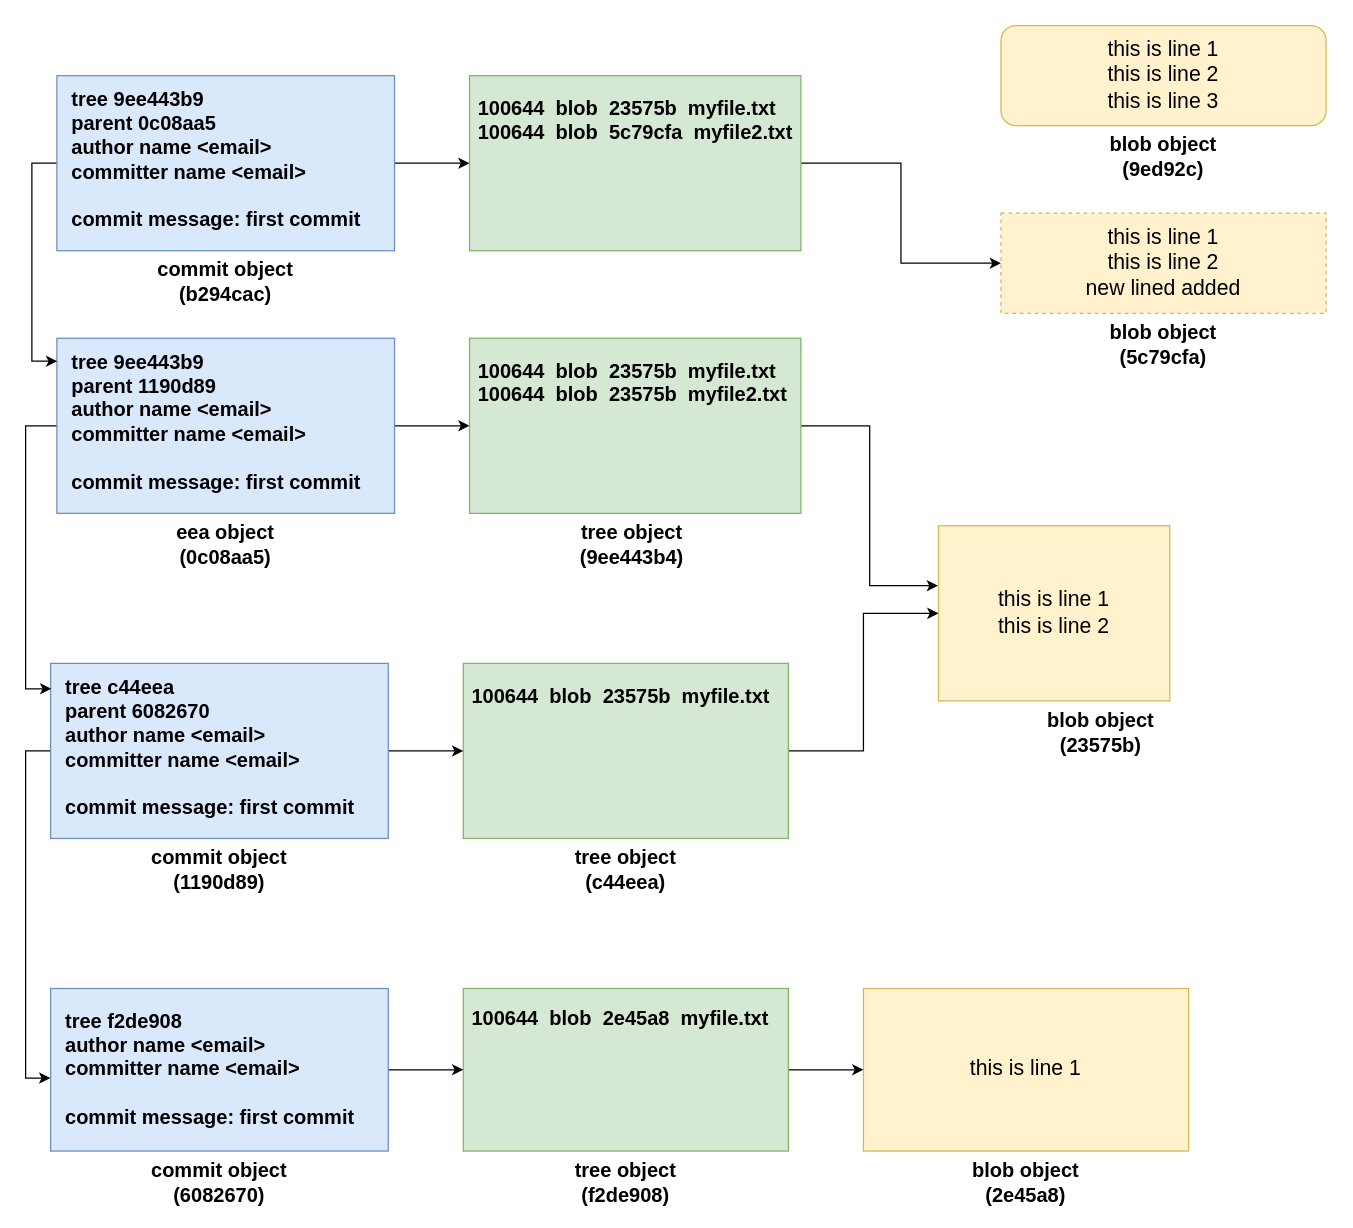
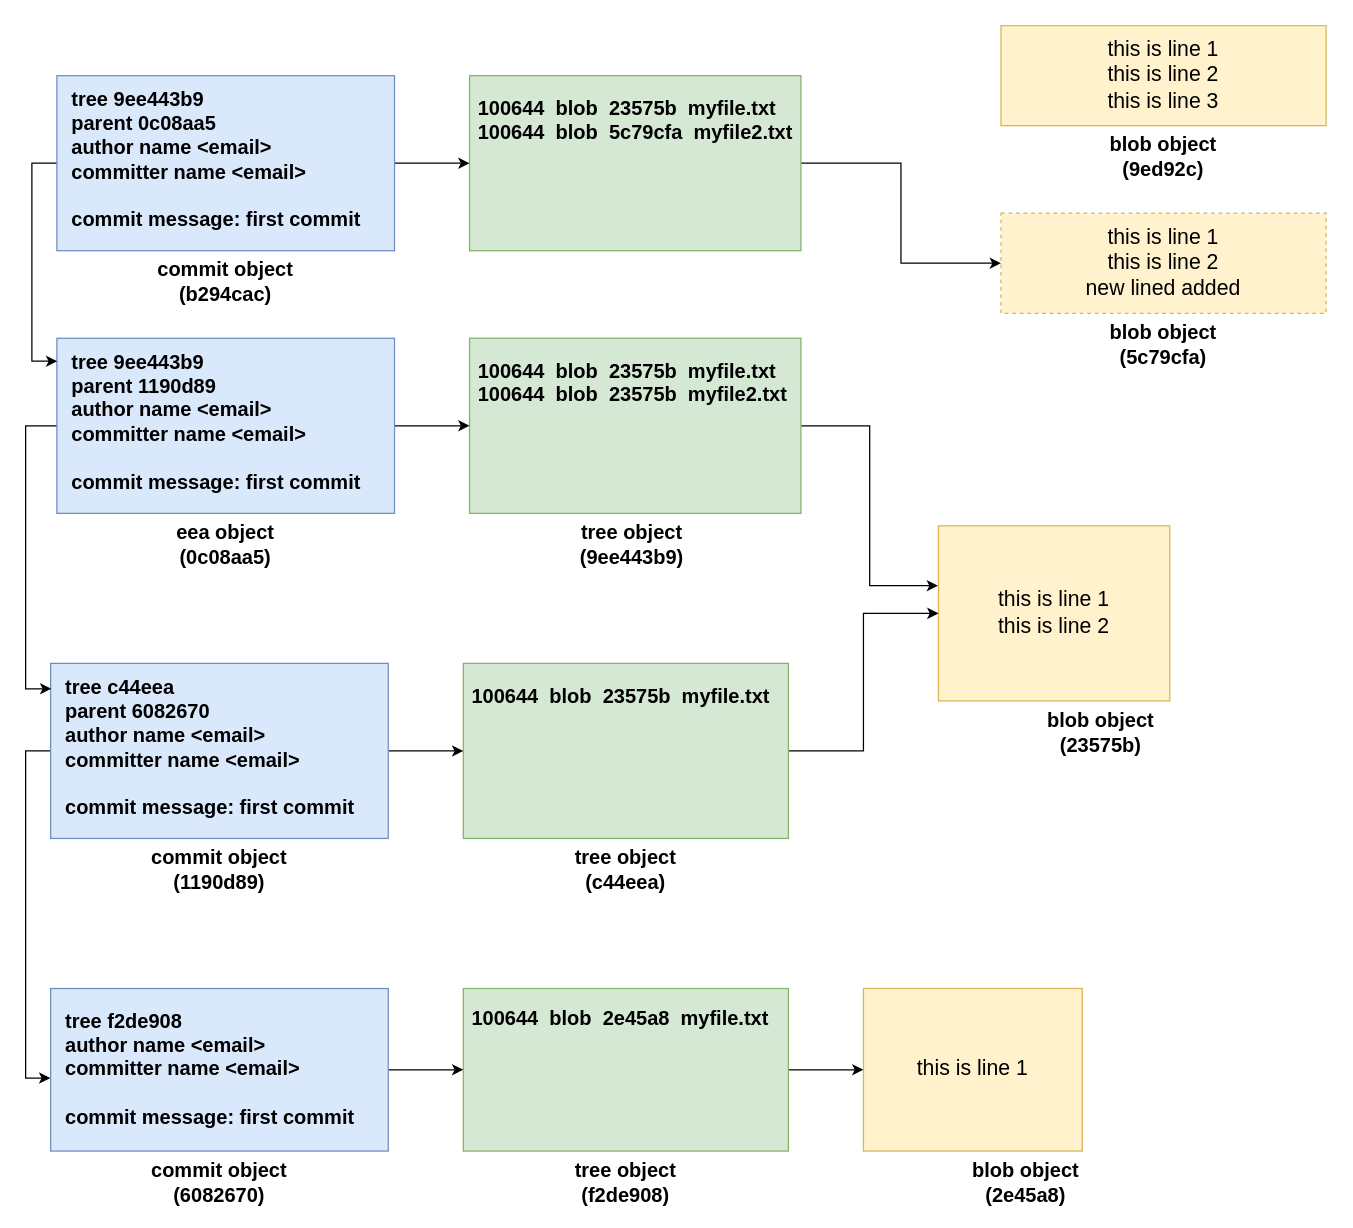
  <mxCell id="0" />
  <mxCell id="1" parent="0" />
- <mxCell id="2" value="this is line 1" style="rounded=0;whiteSpace=wrap;html=1;fillColor=#fff2cc;strokeColor=#d6b656;fontSize=17;" vertex="1" parent="1"><mxGeometry x="690" y="790" width="260" height="130" as="geometry" /></mxCell>
+ <mxCell id="2" value="this is line 1" style="rounded=0;whiteSpace=wrap;html=1;fillColor=#fff2cc;strokeColor=#d6b656;fontSize=17;" vertex="1" parent="1"><mxGeometry x="690" y="790" width="175" height="130" as="geometry" /></mxCell>
  <mxCell id="3" style="edgeStyle=orthogonalEdgeStyle;rounded=0;orthogonalLoop=1;jettySize=auto;html=1;" edge="1" parent="1" source="4" target="2"><mxGeometry relative="1" as="geometry" /></mxCell>
  <mxCell id="4" value="" style="rounded=0;whiteSpace=wrap;html=1;fillColor=#d5e8d4;strokeColor=#82b366;fontSize=17;" vertex="1" parent="1"><mxGeometry x="370" y="790" width="260" height="130" as="geometry" /></mxCell>
  <mxCell id="5" style="edgeStyle=orthogonalEdgeStyle;rounded=0;orthogonalLoop=1;jettySize=auto;html=1;entryX=0;entryY=0.5;entryDx=0;entryDy=0;" edge="1" parent="1" source="6" target="4"><mxGeometry relative="1" as="geometry" /></mxCell>
  <mxCell id="6" value="" style="rounded=0;whiteSpace=wrap;html=1;fillColor=#dae8fc;strokeColor=#6c8ebf;fontSize=17;" vertex="1" parent="1"><mxGeometry x="40" y="790" width="270" height="130" as="geometry" /></mxCell>
  <mxCell id="7" value="blob object&lt;br&gt;(2e45a8)" style="text;html=1;strokeColor=none;fillColor=none;align=center;verticalAlign=middle;whiteSpace=wrap;rounded=0;fontStyle=1;fontSize=16;" vertex="1" parent="1"><mxGeometry x="690" y="930" width="260" height="30" as="geometry" /></mxCell>
  <mxCell id="8" value="tree object&lt;br&gt;(f2de908)" style="text;html=1;strokeColor=none;fillColor=none;align=center;verticalAlign=middle;whiteSpace=wrap;rounded=0;fontStyle=1;fontSize=16;" vertex="1" parent="1"><mxGeometry x="370" y="930" width="260" height="30" as="geometry" /></mxCell>
  <mxCell id="9" value="commit object&lt;br&gt;(6082670)" style="text;html=1;strokeColor=none;fillColor=none;align=center;verticalAlign=middle;whiteSpace=wrap;rounded=0;fontStyle=1;fontSize=16;" vertex="1" parent="1"><mxGeometry x="40" y="930" width="270" height="30" as="geometry" /></mxCell>
  <mxCell id="10" value="tree&amp;nbsp;f2de908&lt;br&gt;author name &amp;lt;email&amp;gt;&lt;br&gt;committer name &amp;lt;email&amp;gt;&lt;br&gt;&lt;br&gt;commit message: first commit" style="text;html=1;strokeColor=none;fillColor=none;align=left;verticalAlign=top;whiteSpace=wrap;rounded=0;fontStyle=1;fontSize=16;" vertex="1" parent="1"><mxGeometry x="50" y="800" width="250" height="115" as="geometry" /></mxCell>
  <mxCell id="11" value="100644&amp;nbsp; blob&amp;nbsp; 2e45a8&amp;nbsp; myfile.txt" style="text;html=1;strokeColor=none;fillColor=none;align=left;verticalAlign=top;whiteSpace=wrap;rounded=0;fontStyle=1;fontSize=16;" vertex="1" parent="1"><mxGeometry x="375" y="797.5" width="250" height="115" as="geometry" /></mxCell>
  <mxCell id="12" value="this is line 1&#10;this is line 2" style="rounded=0;whiteSpace=wrap;html=1;fillColor=#fff2cc;strokeColor=#d6b656;fontSize=17;" vertex="1" parent="1"><mxGeometry x="750" y="420" width="185" height="140" as="geometry" /></mxCell>
  <mxCell id="13" value="blob object&lt;br&gt;(23575b)" style="text;html=1;strokeColor=none;fillColor=none;align=center;verticalAlign=middle;whiteSpace=wrap;rounded=0;fontStyle=1;fontSize=16;" vertex="1" parent="1"><mxGeometry x="750" y="570" width="260" height="30" as="geometry" /></mxCell>
  <mxCell id="14" style="edgeStyle=orthogonalEdgeStyle;rounded=0;orthogonalLoop=1;jettySize=auto;html=1;entryX=0;entryY=0.5;entryDx=0;entryDy=0;" edge="1" parent="1" source="15" target="12"><mxGeometry relative="1" as="geometry" /></mxCell>
  <mxCell id="15" value="" style="rounded=0;whiteSpace=wrap;html=1;fillColor=#d5e8d4;strokeColor=#82b366;fontSize=17;" vertex="1" parent="1"><mxGeometry x="370" y="530" width="260" height="140" as="geometry" /></mxCell>
  <mxCell id="16" style="edgeStyle=orthogonalEdgeStyle;rounded=0;orthogonalLoop=1;jettySize=auto;html=1;entryX=0;entryY=0.5;entryDx=0;entryDy=0;" edge="1" parent="1" source="18" target="15"><mxGeometry relative="1" as="geometry" /></mxCell>
  <mxCell id="17" style="edgeStyle=orthogonalEdgeStyle;rounded=0;orthogonalLoop=1;jettySize=auto;html=1;entryX=-0.001;entryY=0.551;entryDx=0;entryDy=0;entryPerimeter=0;" edge="1" parent="1" source="18" target="6"><mxGeometry relative="1" as="geometry"><Array as="points"><mxPoint x="20" y="600" /><mxPoint x="20" y="862" /></Array></mxGeometry></mxCell>
  <mxCell id="18" value="" style="rounded=0;whiteSpace=wrap;html=1;fillColor=#dae8fc;strokeColor=#6c8ebf;fontSize=17;" vertex="1" parent="1"><mxGeometry x="40" y="530" width="270" height="140" as="geometry" /></mxCell>
  <mxCell id="19" value="tree object&lt;br&gt;(c44eea)" style="text;html=1;strokeColor=none;fillColor=none;align=center;verticalAlign=middle;whiteSpace=wrap;rounded=0;fontStyle=1;fontSize=16;" vertex="1" parent="1"><mxGeometry x="370" y="680" width="260" height="30" as="geometry" /></mxCell>
  <mxCell id="20" value="commit object&lt;br&gt;(1190d89)" style="text;html=1;strokeColor=none;fillColor=none;align=center;verticalAlign=middle;whiteSpace=wrap;rounded=0;fontStyle=1;fontSize=16;" vertex="1" parent="1"><mxGeometry x="40" y="680" width="270" height="30" as="geometry" /></mxCell>
  <mxCell id="21" value="tree&amp;nbsp;c44eea&lt;br&gt;parent&amp;nbsp;6082670&lt;br&gt;author name &amp;lt;email&amp;gt;&lt;br&gt;committer name &amp;lt;email&amp;gt;&lt;br&gt;&lt;br&gt;commit message: first commit" style="text;html=1;strokeColor=none;fillColor=none;align=left;verticalAlign=top;whiteSpace=wrap;rounded=0;fontStyle=1;fontSize=16;" vertex="1" parent="1"><mxGeometry x="50" y="532.5" width="250" height="130" as="geometry" /></mxCell>
  <mxCell id="22" value="100644&amp;nbsp; blob&amp;nbsp; 23575b&amp;nbsp; myfile.txt" style="text;html=1;strokeColor=none;fillColor=none;align=left;verticalAlign=top;whiteSpace=wrap;rounded=0;fontStyle=1;fontSize=16;" vertex="1" parent="1"><mxGeometry x="375" y="540" width="250" height="115" as="geometry" /></mxCell>
  <mxCell id="23" style="edgeStyle=orthogonalEdgeStyle;rounded=0;orthogonalLoop=1;jettySize=auto;html=1;entryX=-0.002;entryY=0.342;entryDx=0;entryDy=0;entryPerimeter=0;" edge="1" parent="1" source="24" target="12"><mxGeometry relative="1" as="geometry" /></mxCell>
  <mxCell id="24" value="" style="rounded=0;whiteSpace=wrap;html=1;fillColor=#d5e8d4;strokeColor=#82b366;fontSize=17;" vertex="1" parent="1"><mxGeometry x="375" y="270" width="265" height="140" as="geometry" /></mxCell>
  <mxCell id="25" style="edgeStyle=orthogonalEdgeStyle;rounded=0;orthogonalLoop=1;jettySize=auto;html=1;entryX=0;entryY=0.5;entryDx=0;entryDy=0;" edge="1" parent="1" source="27" target="24"><mxGeometry relative="1" as="geometry" /></mxCell>
  <mxCell id="26" style="edgeStyle=orthogonalEdgeStyle;rounded=0;orthogonalLoop=1;jettySize=auto;html=1;entryX=0.002;entryY=0.145;entryDx=0;entryDy=0;entryPerimeter=0;" edge="1" parent="1" source="27" target="18"><mxGeometry relative="1" as="geometry"><Array as="points"><mxPoint x="20" y="340" /><mxPoint x="20" y="550" /></Array></mxGeometry></mxCell>
  <mxCell id="27" value="" style="rounded=0;whiteSpace=wrap;html=1;fillColor=#dae8fc;strokeColor=#6c8ebf;fontSize=17;" vertex="1" parent="1"><mxGeometry x="45" y="270" width="270" height="140" as="geometry" /></mxCell>
- <mxCell id="28" value="tree object&lt;br&gt;(9ee443b4)" style="text;html=1;strokeColor=none;fillColor=none;align=center;verticalAlign=middle;whiteSpace=wrap;rounded=0;fontStyle=1;fontSize=16;" vertex="1" parent="1"><mxGeometry x="375" y="420" width="260" height="30" as="geometry" /></mxCell>
+ <mxCell id="28" value="tree object&lt;br&gt;(9ee443b9)" style="text;html=1;strokeColor=none;fillColor=none;align=center;verticalAlign=middle;whiteSpace=wrap;rounded=0;fontStyle=1;fontSize=16;" vertex="1" parent="1"><mxGeometry x="375" y="420" width="260" height="30" as="geometry" /></mxCell>
  <mxCell id="29" value="eea object&lt;br&gt;(0c08aa5)" style="text;html=1;strokeColor=none;fillColor=none;align=center;verticalAlign=middle;whiteSpace=wrap;rounded=0;fontStyle=1;fontSize=16;" vertex="1" parent="1"><mxGeometry x="45" y="420" width="270" height="30" as="geometry" /></mxCell>
  <mxCell id="30" value="tree&amp;nbsp;9ee443b9&lt;br&gt;parent&amp;nbsp;1190d89&lt;br&gt;author name &amp;lt;email&amp;gt;&lt;br&gt;committer name &amp;lt;email&amp;gt;&lt;br&gt;&lt;br&gt;commit message: first commit" style="text;html=1;strokeColor=none;fillColor=none;align=left;verticalAlign=top;whiteSpace=wrap;rounded=0;fontStyle=1;fontSize=16;" vertex="1" parent="1"><mxGeometry x="55" y="272.5" width="250" height="130" as="geometry" /></mxCell>
  <mxCell id="31" value="100644&amp;nbsp; blob&amp;nbsp; 23575b&amp;nbsp; myfile.txt&lt;br&gt;100644&amp;nbsp; blob&amp;nbsp; 23575b&amp;nbsp; myfile2.txt" style="text;html=1;strokeColor=none;fillColor=none;align=left;verticalAlign=top;whiteSpace=wrap;rounded=0;fontStyle=1;fontSize=16;" vertex="1" parent="1"><mxGeometry x="380" y="280" width="250" height="115" as="geometry" /></mxCell>
  <mxCell id="32" style="edgeStyle=orthogonalEdgeStyle;rounded=0;orthogonalLoop=1;jettySize=auto;html=1;" edge="1" parent="1" source="33" target="42"><mxGeometry relative="1" as="geometry" /></mxCell>
  <mxCell id="33" value="" style="rounded=0;whiteSpace=wrap;html=1;fillColor=#d5e8d4;strokeColor=#82b366;fontSize=17;" vertex="1" parent="1"><mxGeometry x="375" y="60" width="265" height="140" as="geometry" /></mxCell>
  <mxCell id="34" style="edgeStyle=orthogonalEdgeStyle;rounded=0;orthogonalLoop=1;jettySize=auto;html=1;entryX=0;entryY=0.5;entryDx=0;entryDy=0;" edge="1" parent="1" source="36" target="33"><mxGeometry relative="1" as="geometry" /></mxCell>
  <mxCell id="35" style="edgeStyle=orthogonalEdgeStyle;rounded=0;orthogonalLoop=1;jettySize=auto;html=1;entryX=0.001;entryY=0.131;entryDx=0;entryDy=0;entryPerimeter=0;" edge="1" parent="1" source="36" target="27"><mxGeometry relative="1" as="geometry"><Array as="points"><mxPoint x="25" y="130" /><mxPoint x="25" y="288" /></Array></mxGeometry></mxCell>
  <mxCell id="36" value="" style="rounded=0;whiteSpace=wrap;html=1;fillColor=#dae8fc;strokeColor=#6c8ebf;fontSize=17;" vertex="1" parent="1"><mxGeometry x="45" y="60" width="270" height="140" as="geometry" /></mxCell>
  <mxCell id="37" value="commit object&lt;br&gt;(b294cac)" style="text;html=1;strokeColor=none;fillColor=none;align=center;verticalAlign=middle;whiteSpace=wrap;rounded=0;fontStyle=1;fontSize=16;" vertex="1" parent="1"><mxGeometry x="45" y="210" width="270" height="30" as="geometry" /></mxCell>
  <mxCell id="38" value="tree&amp;nbsp;9ee443b9&lt;br&gt;parent&amp;nbsp;0c08aa5&lt;br&gt;author name &amp;lt;email&amp;gt;&lt;br&gt;committer name &amp;lt;email&amp;gt;&lt;br&gt;&lt;br&gt;commit message: first commit" style="text;html=1;strokeColor=none;fillColor=none;align=left;verticalAlign=top;whiteSpace=wrap;rounded=0;fontStyle=1;fontSize=16;" vertex="1" parent="1"><mxGeometry x="55" y="62.5" width="250" height="130" as="geometry" /></mxCell>
  <mxCell id="39" value="100644&amp;nbsp; blob&amp;nbsp; 23575b&amp;nbsp; myfile.txt&lt;br&gt;100644&amp;nbsp; blob&amp;nbsp; 5c79cfa&amp;nbsp; myfile2.txt" style="text;html=1;strokeColor=none;fillColor=none;align=left;verticalAlign=top;whiteSpace=wrap;rounded=0;fontStyle=1;fontSize=16;" vertex="1" parent="1"><mxGeometry x="380" y="70" width="260" height="115" as="geometry" /></mxCell>
- <mxCell id="40" value="&lt;div&gt;this is line 1&lt;/div&gt;&lt;div&gt;this is line 2&lt;/div&gt;&lt;div&gt;this is line 3&lt;/div&gt;" style="whiteSpace=wrap;html=1;fillColor=#fff2cc;strokeColor=#d6b656;fontSize=17;rounded=1;" vertex="1" parent="1"><mxGeometry x="800" y="20" width="260" height="80" as="geometry" /></mxCell>
+ <mxCell id="40" value="&lt;div&gt;this is line 1&lt;/div&gt;&lt;div&gt;this is line 2&lt;/div&gt;&lt;div&gt;this is line 3&lt;/div&gt;" style="rounded=0;whiteSpace=wrap;html=1;fillColor=#fff2cc;strokeColor=#d6b656;fontSize=17;" vertex="1" parent="1"><mxGeometry x="800" y="20" width="260" height="80" as="geometry" /></mxCell>
  <mxCell id="41" value="blob object&lt;br&gt;(9ed92c)" style="text;html=1;strokeColor=none;fillColor=none;align=center;verticalAlign=middle;whiteSpace=wrap;rounded=0;fontStyle=1;fontSize=16;" vertex="1" parent="1"><mxGeometry x="800" y="110" width="260" height="30" as="geometry" /></mxCell>
  <mxCell id="42" value="this is line 1&#10;this is line 2&#10;new lined added" style="rounded=0;whiteSpace=wrap;html=1;fillColor=#fff2cc;strokeColor=#d6b656;fontSize=17;dashed=1;" vertex="1" parent="1"><mxGeometry x="800" y="170" width="260" height="80" as="geometry" /></mxCell>
  <mxCell id="43" value="blob object&lt;br&gt;(5c79cfa)" style="text;html=1;strokeColor=none;fillColor=none;align=center;verticalAlign=middle;whiteSpace=wrap;rounded=0;fontStyle=1;fontSize=16;" vertex="1" parent="1"><mxGeometry x="800" y="260" width="260" height="30" as="geometry" /></mxCell>
